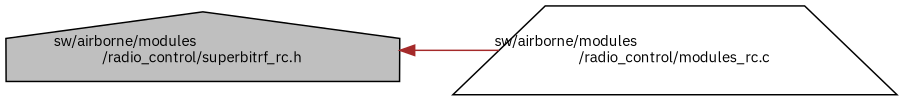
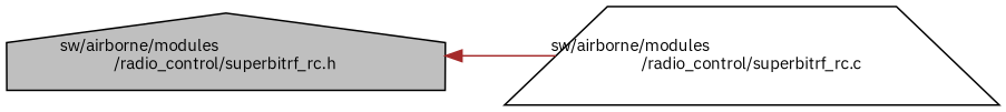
  digraph {
    rankdir=LR
    fontname="IBM Plex Sans"
    node [color=black fontname="IBM Plex Sans" fontsize=10 style=filled]
    n1 [fillcolor=grey75 fontcolor=black height=0.2 label="sw/airborne/modules\l/radio_control/superbitrf_rc.h" shape=house width=0.4]
-   n2 [fillcolor=white height=0.2 label="sw/airborne/modules\l/radio_control/modules_rc.c" shape=trapezium width=0.4]
+   n2 [fillcolor=white height=0.2 label="sw/airborne/modules\l/radio_control/superbitrf_rc.c" shape=trapezium width=0.4]
    n1 -> n2 [color=brown dir=back fontname="IBM Plex Sans" fontsize=10 labelfontname=FreeSans labelfontsize=10 style=solid]
  }
